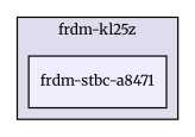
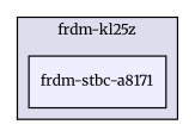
  digraph {
    compound=true
    rankdir=LR
    fontname=Merriweather
-   n1 [fillcolor="#eeeeff" fontname=Merriweather fontsize=10 label="frdm-stbc-a8471" pencolor=black shape=box style=filled]
+   n1 [fillcolor="#eeeeff" fontname=Merriweather fontsize=10 label="frdm-stbc-a8171" pencolor=black shape=box style=filled]
    subgraph cluster_1 {
      bgcolor="#ddddee"
      fontsize=10
      label="frdm-kl25z"
      pencolor=black
      n1
    }
  }
